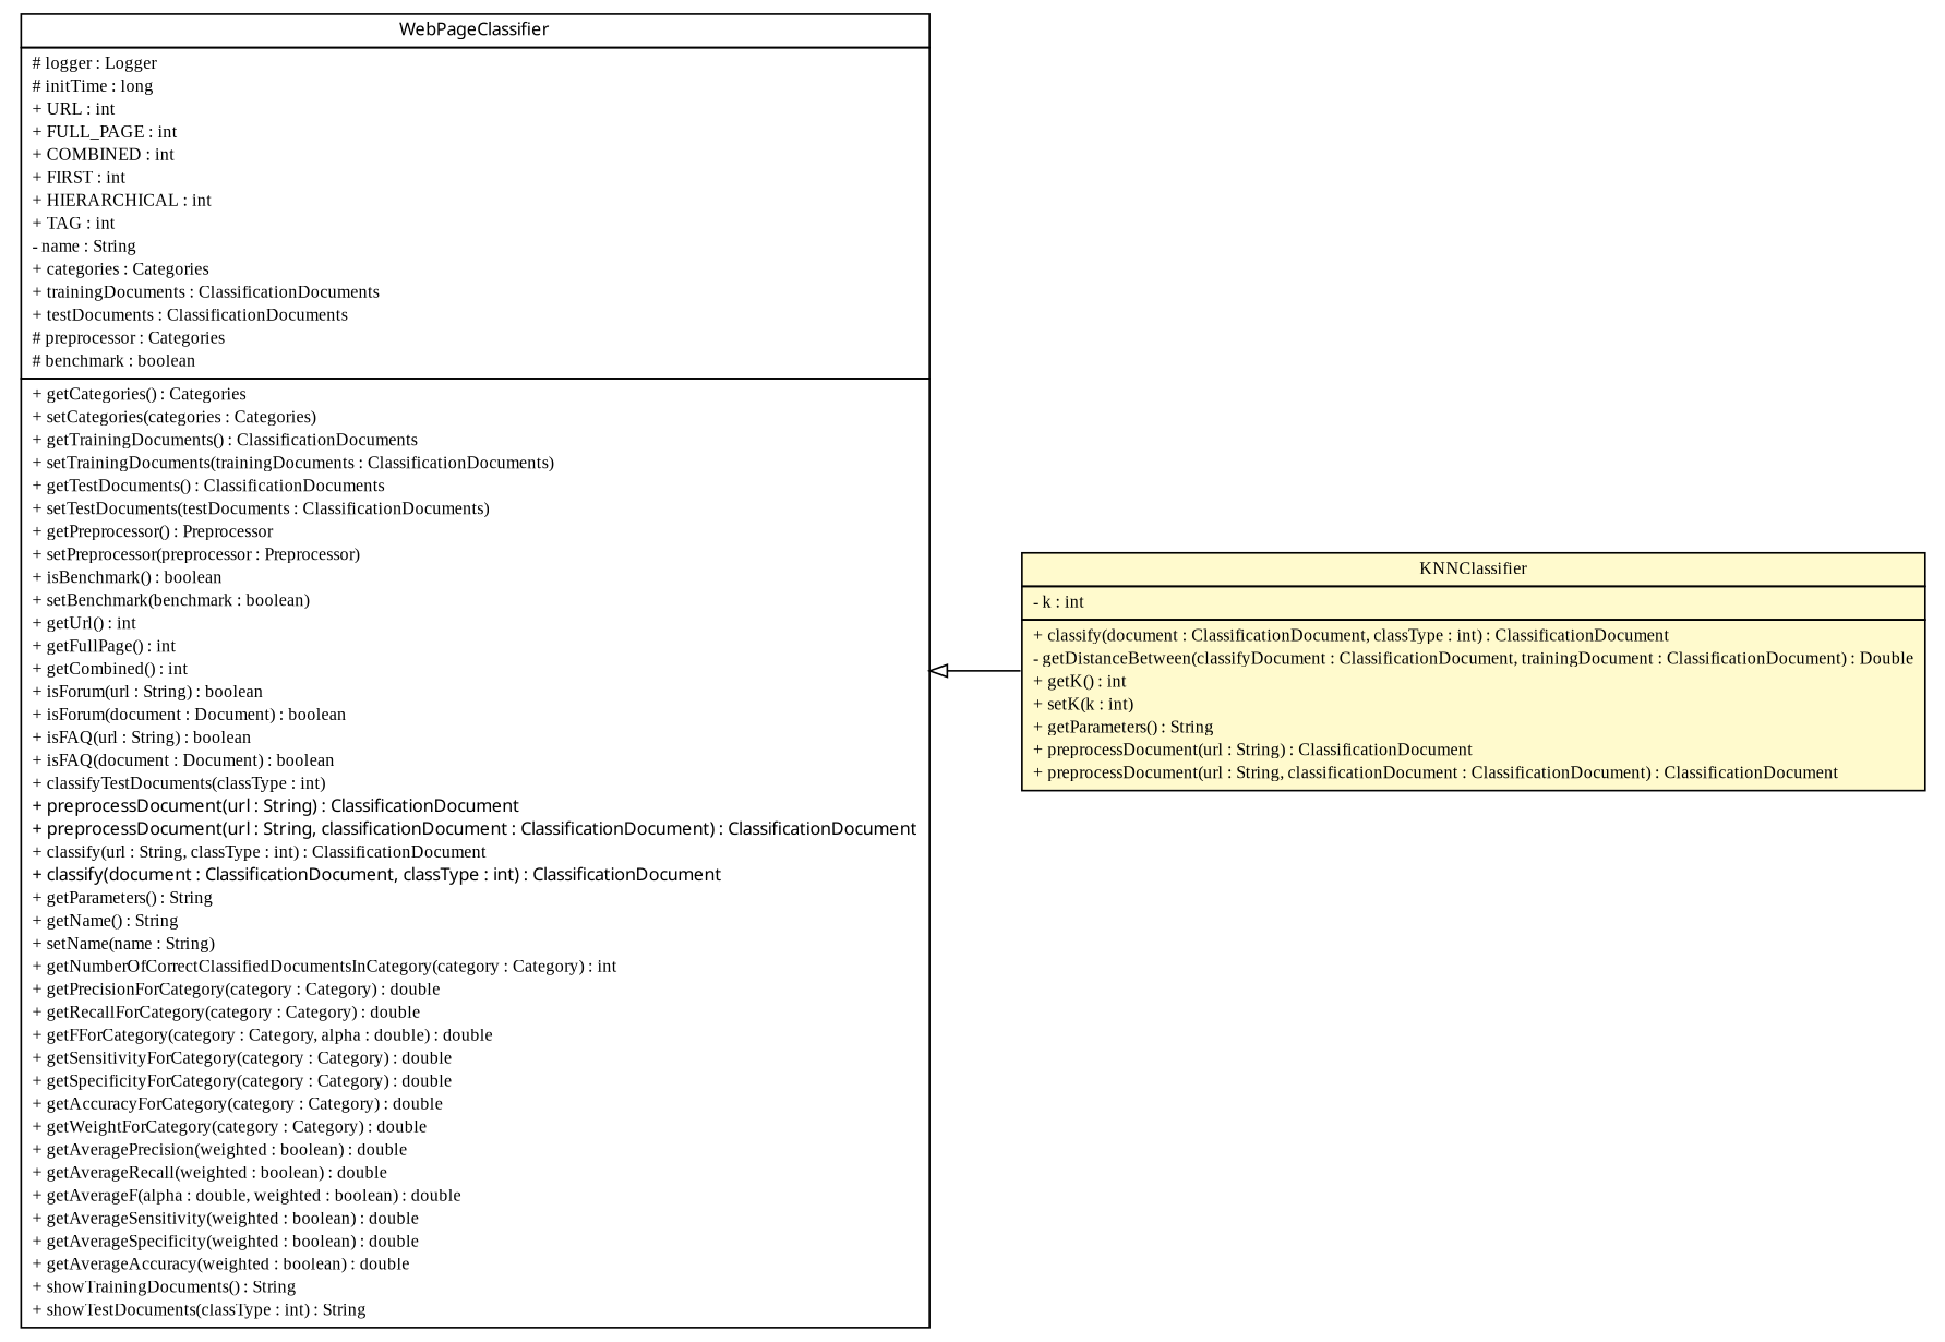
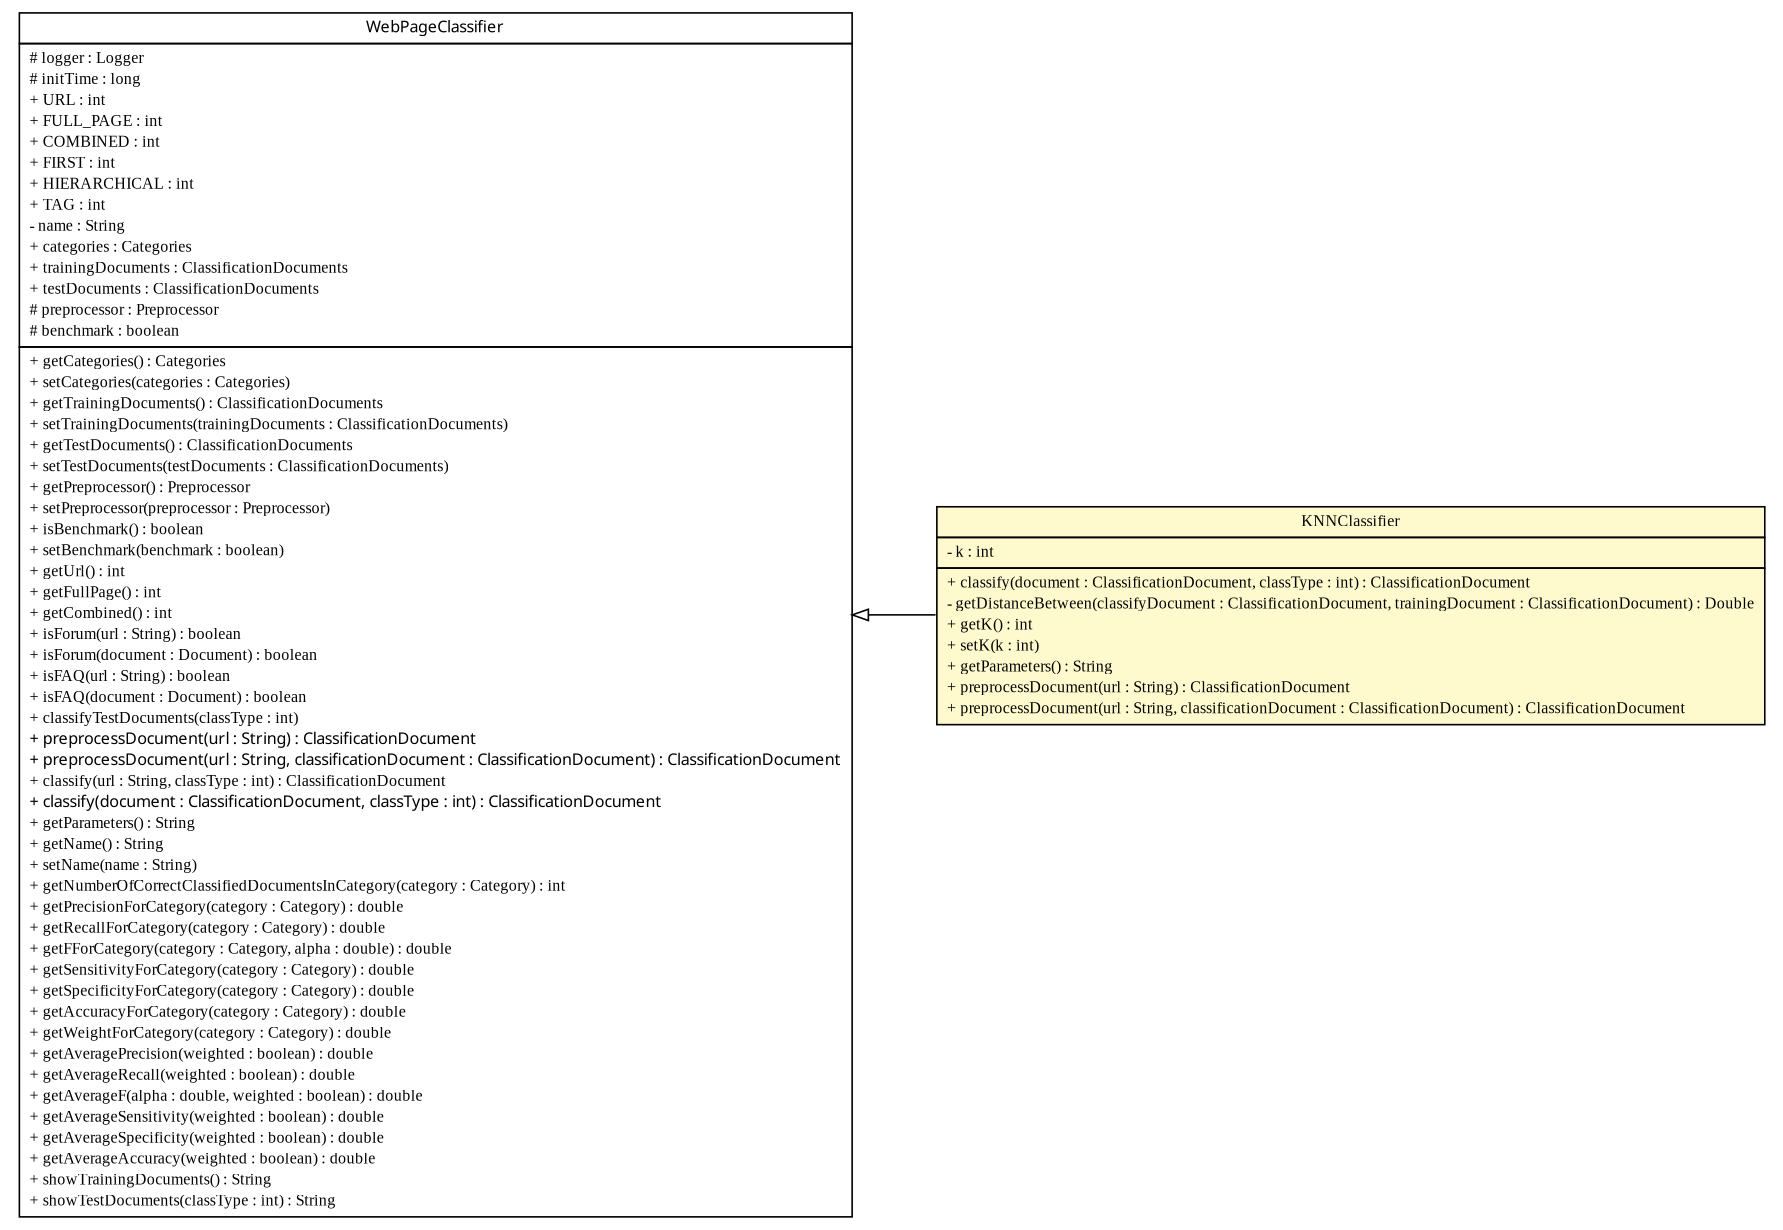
  digraph {
    nodesep=0.25
    ranksep=0.5
    rankdir=LR
    fontname="Liberation Serif"
    node [fontcolor=black fontname="Liberation Serif" fontsize=10.0 shape=plaintext]
-   n1 [label=<<table title="tud.iir.classification.page.WebPageClassifier" border="0" cellborder="1" cellspacing="0" cellpadding="2" port="p" href="./WebPageClassifier.html"> 		<tr><td><table border="0" cellspacing="0" cellpadding="1"> <tr><td align="center" balign="center"><font face="ariali"> WebPageClassifier </font></td></tr> 		</table></td></tr> 		<tr><td><table border="0" cellspacing="0" cellpadding="1"> <tr><td align="left" balign="left"> # logger : Logger </td></tr> <tr><td align="left" balign="left"> # initTime : long </td></tr> <tr><td align="left" balign="left"> + URL : int </td></tr> <tr><td align="left" balign="left"> + FULL_PAGE : int </td></tr> <tr><td align="left" balign="left"> + COMBINED : int </td></tr> <tr><td align="left" balign="left"> + FIRST : int </td></tr> <tr><td align="left" balign="left"> + HIERARCHICAL : int </td></tr> <tr><td align="left" balign="left"> + TAG : int </td></tr> <tr><td align="left" balign="left"> - name : String </td></tr> <tr><td align="left" balign="left"> + categories : Categories </td></tr> <tr><td align="left" balign="left"> + trainingDocuments : ClassificationDocuments </td></tr> <tr><td align="left" balign="left"> + testDocuments : ClassificationDocuments </td></tr> <tr><td align="left" balign="left"> # preprocessor : Categories </td></tr> <tr><td align="left" balign="left"> # benchmark : boolean </td></tr> 		</table></td></tr> 		<tr><td><table border="0" cellspacing="0" cellpadding="1"> <tr><td align="left" balign="left"> + getCategories() : Categories </td></tr> <tr><td align="left" balign="left"> + setCategories(categories : Categories) </td></tr> <tr><td align="left" balign="left"> + getTrainingDocuments() : ClassificationDocuments </td></tr> <tr><td align="left" balign="left"> + setTrainingDocuments(trainingDocuments : ClassificationDocuments) </td></tr> <tr><td align="left" balign="left"> + getTestDocuments() : ClassificationDocuments </td></tr> <tr><td align="left" balign="left"> + setTestDocuments(testDocuments : ClassificationDocuments) </td></tr> <tr><td align="left" balign="left"> + getPreprocessor() : Preprocessor </td></tr> <tr><td align="left" balign="left"> + setPreprocessor(preprocessor : Preprocessor) </td></tr> <tr><td align="left" balign="left"> + isBenchmark() : boolean </td></tr> <tr><td align="left" balign="left"> + setBenchmark(benchmark : boolean) </td></tr> <tr><td align="left" balign="left"> + getUrl() : int </td></tr> <tr><td align="left" balign="left"> + getFullPage() : int </td></tr> <tr><td align="left" balign="left"> + getCombined() : int </td></tr> <tr><td align="left" balign="left"> + isForum(url : String) : boolean </td></tr> <tr><td align="left" balign="left"> + isForum(document : Document) : boolean </td></tr> <tr><td align="left" balign="left"> + isFAQ(url : String) : boolean </td></tr> <tr><td align="left" balign="left"> + isFAQ(document : Document) : boolean </td></tr> <tr><td align="left" balign="left"> + classifyTestDocuments(classType : int) </td></tr> <tr><td align="left" balign="left"><font face="ariali" point-size="10.0"> + preprocessDocument(url : String) : ClassificationDocument </font></td></tr> <tr><td align="left" balign="left"><font face="ariali" point-size="10.0"> + preprocessDocument(url : String, classificationDocument : ClassificationDocument) : ClassificationDocument </font></td></tr> <tr><td align="left" balign="left"> + classify(url : String, classType : int) : ClassificationDocument </td></tr> <tr><td align="left" balign="left"><font face="ariali" point-size="10.0"> + classify(document : ClassificationDocument, classType : int) : ClassificationDocument </font></td></tr> <tr><td align="left" balign="left"> + getParameters() : String </td></tr> <tr><td align="left" balign="left"> + getName() : String </td></tr> <tr><td align="left" balign="left"> + setName(name : String) </td></tr> <tr><td align="left" balign="left"> + getNumberOfCorrectClassifiedDocumentsInCategory(category : Category) : int </td></tr> <tr><td align="left" balign="left"> + getPrecisionForCategory(category : Category) : double </td></tr> <tr><td align="left" balign="left"> + getRecallForCategory(category : Category) : double </td></tr> <tr><td align="left" balign="left"> + getFForCategory(category : Category, alpha : double) : double </td></tr> <tr><td align="left" balign="left"> + getSensitivityForCategory(category : Category) : double </td></tr> <tr><td align="left" balign="left"> + getSpecificityForCategory(category : Category) : double </td></tr> <tr><td align="left" balign="left"> + getAccuracyForCategory(category : Category) : double </td></tr> <tr><td align="left" balign="left"> + getWeightForCategory(category : Category) : double </td></tr> <tr><td align="left" balign="left"> + getAveragePrecision(weighted : boolean) : double </td></tr> <tr><td align="left" balign="left"> + getAverageRecall(weighted : boolean) : double </td></tr> <tr><td align="left" balign="left"> + getAverageF(alpha : double, weighted : boolean) : double </td></tr> <tr><td align="left" balign="left"> + getAverageSensitivity(weighted : boolean) : double </td></tr> <tr><td align="left" balign="left"> + getAverageSpecificity(weighted : boolean) : double </td></tr> <tr><td align="left" balign="left"> + getAverageAccuracy(weighted : boolean) : double </td></tr> <tr><td align="left" balign="left"> + showTrainingDocuments() : String </td></tr> <tr><td align="left" balign="left"> + showTestDocuments(classType : int) : String </td></tr> 		</table></td></tr> 		</table>>]
+   n1 [label=<<table title="tud.iir.classification.page.WebPageClassifier" border="0" cellborder="1" cellspacing="0" cellpadding="2" port="p" href="./WebPageClassifier.html"> 		<tr><td><table border="0" cellspacing="0" cellpadding="1"> <tr><td align="center" balign="center"><font face="ariali"> WebPageClassifier </font></td></tr> 		</table></td></tr> 		<tr><td><table border="0" cellspacing="0" cellpadding="1"> <tr><td align="left" balign="left"> # logger : Logger </td></tr> <tr><td align="left" balign="left"> # initTime : long </td></tr> <tr><td align="left" balign="left"> + URL : int </td></tr> <tr><td align="left" balign="left"> + FULL_PAGE : int </td></tr> <tr><td align="left" balign="left"> + COMBINED : int </td></tr> <tr><td align="left" balign="left"> + FIRST : int </td></tr> <tr><td align="left" balign="left"> + HIERARCHICAL : int </td></tr> <tr><td align="left" balign="left"> + TAG : int </td></tr> <tr><td align="left" balign="left"> - name : String </td></tr> <tr><td align="left" balign="left"> + categories : Categories </td></tr> <tr><td align="left" balign="left"> + trainingDocuments : ClassificationDocuments </td></tr> <tr><td align="left" balign="left"> + testDocuments : ClassificationDocuments </td></tr> <tr><td align="left" balign="left"> # preprocessor : Preprocessor </td></tr> <tr><td align="left" balign="left"> # benchmark : boolean </td></tr> 		</table></td></tr> 		<tr><td><table border="0" cellspacing="0" cellpadding="1"> <tr><td align="left" balign="left"> + getCategories() : Categories </td></tr> <tr><td align="left" balign="left"> + setCategories(categories : Categories) </td></tr> <tr><td align="left" balign="left"> + getTrainingDocuments() : ClassificationDocuments </td></tr> <tr><td align="left" balign="left"> + setTrainingDocuments(trainingDocuments : ClassificationDocuments) </td></tr> <tr><td align="left" balign="left"> + getTestDocuments() : ClassificationDocuments </td></tr> <tr><td align="left" balign="left"> + setTestDocuments(testDocuments : ClassificationDocuments) </td></tr> <tr><td align="left" balign="left"> + getPreprocessor() : Preprocessor </td></tr> <tr><td align="left" balign="left"> + setPreprocessor(preprocessor : Preprocessor) </td></tr> <tr><td align="left" balign="left"> + isBenchmark() : boolean </td></tr> <tr><td align="left" balign="left"> + setBenchmark(benchmark : boolean) </td></tr> <tr><td align="left" balign="left"> + getUrl() : int </td></tr> <tr><td align="left" balign="left"> + getFullPage() : int </td></tr> <tr><td align="left" balign="left"> + getCombined() : int </td></tr> <tr><td align="left" balign="left"> + isForum(url : String) : boolean </td></tr> <tr><td align="left" balign="left"> + isForum(document : Document) : boolean </td></tr> <tr><td align="left" balign="left"> + isFAQ(url : String) : boolean </td></tr> <tr><td align="left" balign="left"> + isFAQ(document : Document) : boolean </td></tr> <tr><td align="left" balign="left"> + classifyTestDocuments(classType : int) </td></tr> <tr><td align="left" balign="left"><font face="ariali" point-size="10.0"> + preprocessDocument(url : String) : ClassificationDocument </font></td></tr> <tr><td align="left" balign="left"><font face="ariali" point-size="10.0"> + preprocessDocument(url : String, classificationDocument : ClassificationDocument) : ClassificationDocument </font></td></tr> <tr><td align="left" balign="left"> + classify(url : String, classType : int) : ClassificationDocument </td></tr> <tr><td align="left" balign="left"><font face="ariali" point-size="10.0"> + classify(document : ClassificationDocument, classType : int) : ClassificationDocument </font></td></tr> <tr><td align="left" balign="left"> + getParameters() : String </td></tr> <tr><td align="left" balign="left"> + getName() : String </td></tr> <tr><td align="left" balign="left"> + setName(name : String) </td></tr> <tr><td align="left" balign="left"> + getNumberOfCorrectClassifiedDocumentsInCategory(category : Category) : int </td></tr> <tr><td align="left" balign="left"> + getPrecisionForCategory(category : Category) : double </td></tr> <tr><td align="left" balign="left"> + getRecallForCategory(category : Category) : double </td></tr> <tr><td align="left" balign="left"> + getFForCategory(category : Category, alpha : double) : double </td></tr> <tr><td align="left" balign="left"> + getSensitivityForCategory(category : Category) : double </td></tr> <tr><td align="left" balign="left"> + getSpecificityForCategory(category : Category) : double </td></tr> <tr><td align="left" balign="left"> + getAccuracyForCategory(category : Category) : double </td></tr> <tr><td align="left" balign="left"> + getWeightForCategory(category : Category) : double </td></tr> <tr><td align="left" balign="left"> + getAveragePrecision(weighted : boolean) : double </td></tr> <tr><td align="left" balign="left"> + getAverageRecall(weighted : boolean) : double </td></tr> <tr><td align="left" balign="left"> + getAverageF(alpha : double, weighted : boolean) : double </td></tr> <tr><td align="left" balign="left"> + getAverageSensitivity(weighted : boolean) : double </td></tr> <tr><td align="left" balign="left"> + getAverageSpecificity(weighted : boolean) : double </td></tr> <tr><td align="left" balign="left"> + getAverageAccuracy(weighted : boolean) : double </td></tr> <tr><td align="left" balign="left"> + showTrainingDocuments() : String </td></tr> <tr><td align="left" balign="left"> + showTestDocuments(classType : int) : String </td></tr> 		</table></td></tr> 		</table>>]
    n2 [label=<<table title="tud.iir.classification.page.KNNClassifier" border="0" cellborder="1" cellspacing="0" cellpadding="2" port="p" bgcolor="lemonChiffon" href="./KNNClassifier.html"> 		<tr><td><table border="0" cellspacing="0" cellpadding="1"> <tr><td align="center" balign="center"> KNNClassifier </td></tr> 		</table></td></tr> 		<tr><td><table border="0" cellspacing="0" cellpadding="1"> <tr><td align="left" balign="left"> - k : int </td></tr> 		</table></td></tr> 		<tr><td><table border="0" cellspacing="0" cellpadding="1"> <tr><td align="left" balign="left"> + classify(document : ClassificationDocument, classType : int) : ClassificationDocument </td></tr> <tr><td align="left" balign="left"> - getDistanceBetween(classifyDocument : ClassificationDocument, trainingDocument : ClassificationDocument) : Double </td></tr> <tr><td align="left" balign="left"> + getK() : int </td></tr> <tr><td align="left" balign="left"> + setK(k : int) </td></tr> <tr><td align="left" balign="left"> + getParameters() : String </td></tr> <tr><td align="left" balign="left"> + preprocessDocument(url : String) : ClassificationDocument </td></tr> <tr><td align="left" balign="left"> + preprocessDocument(url : String, classificationDocument : ClassificationDocument) : ClassificationDocument </td></tr> 		</table></td></tr> 		</table>>]
    n1 -> n2 [arrowtail=empty dir=back fontname="Liberation Serif" fontsize=10 headport=p labelfontname=arial labelfontsize=10 tailport=p]
  }
